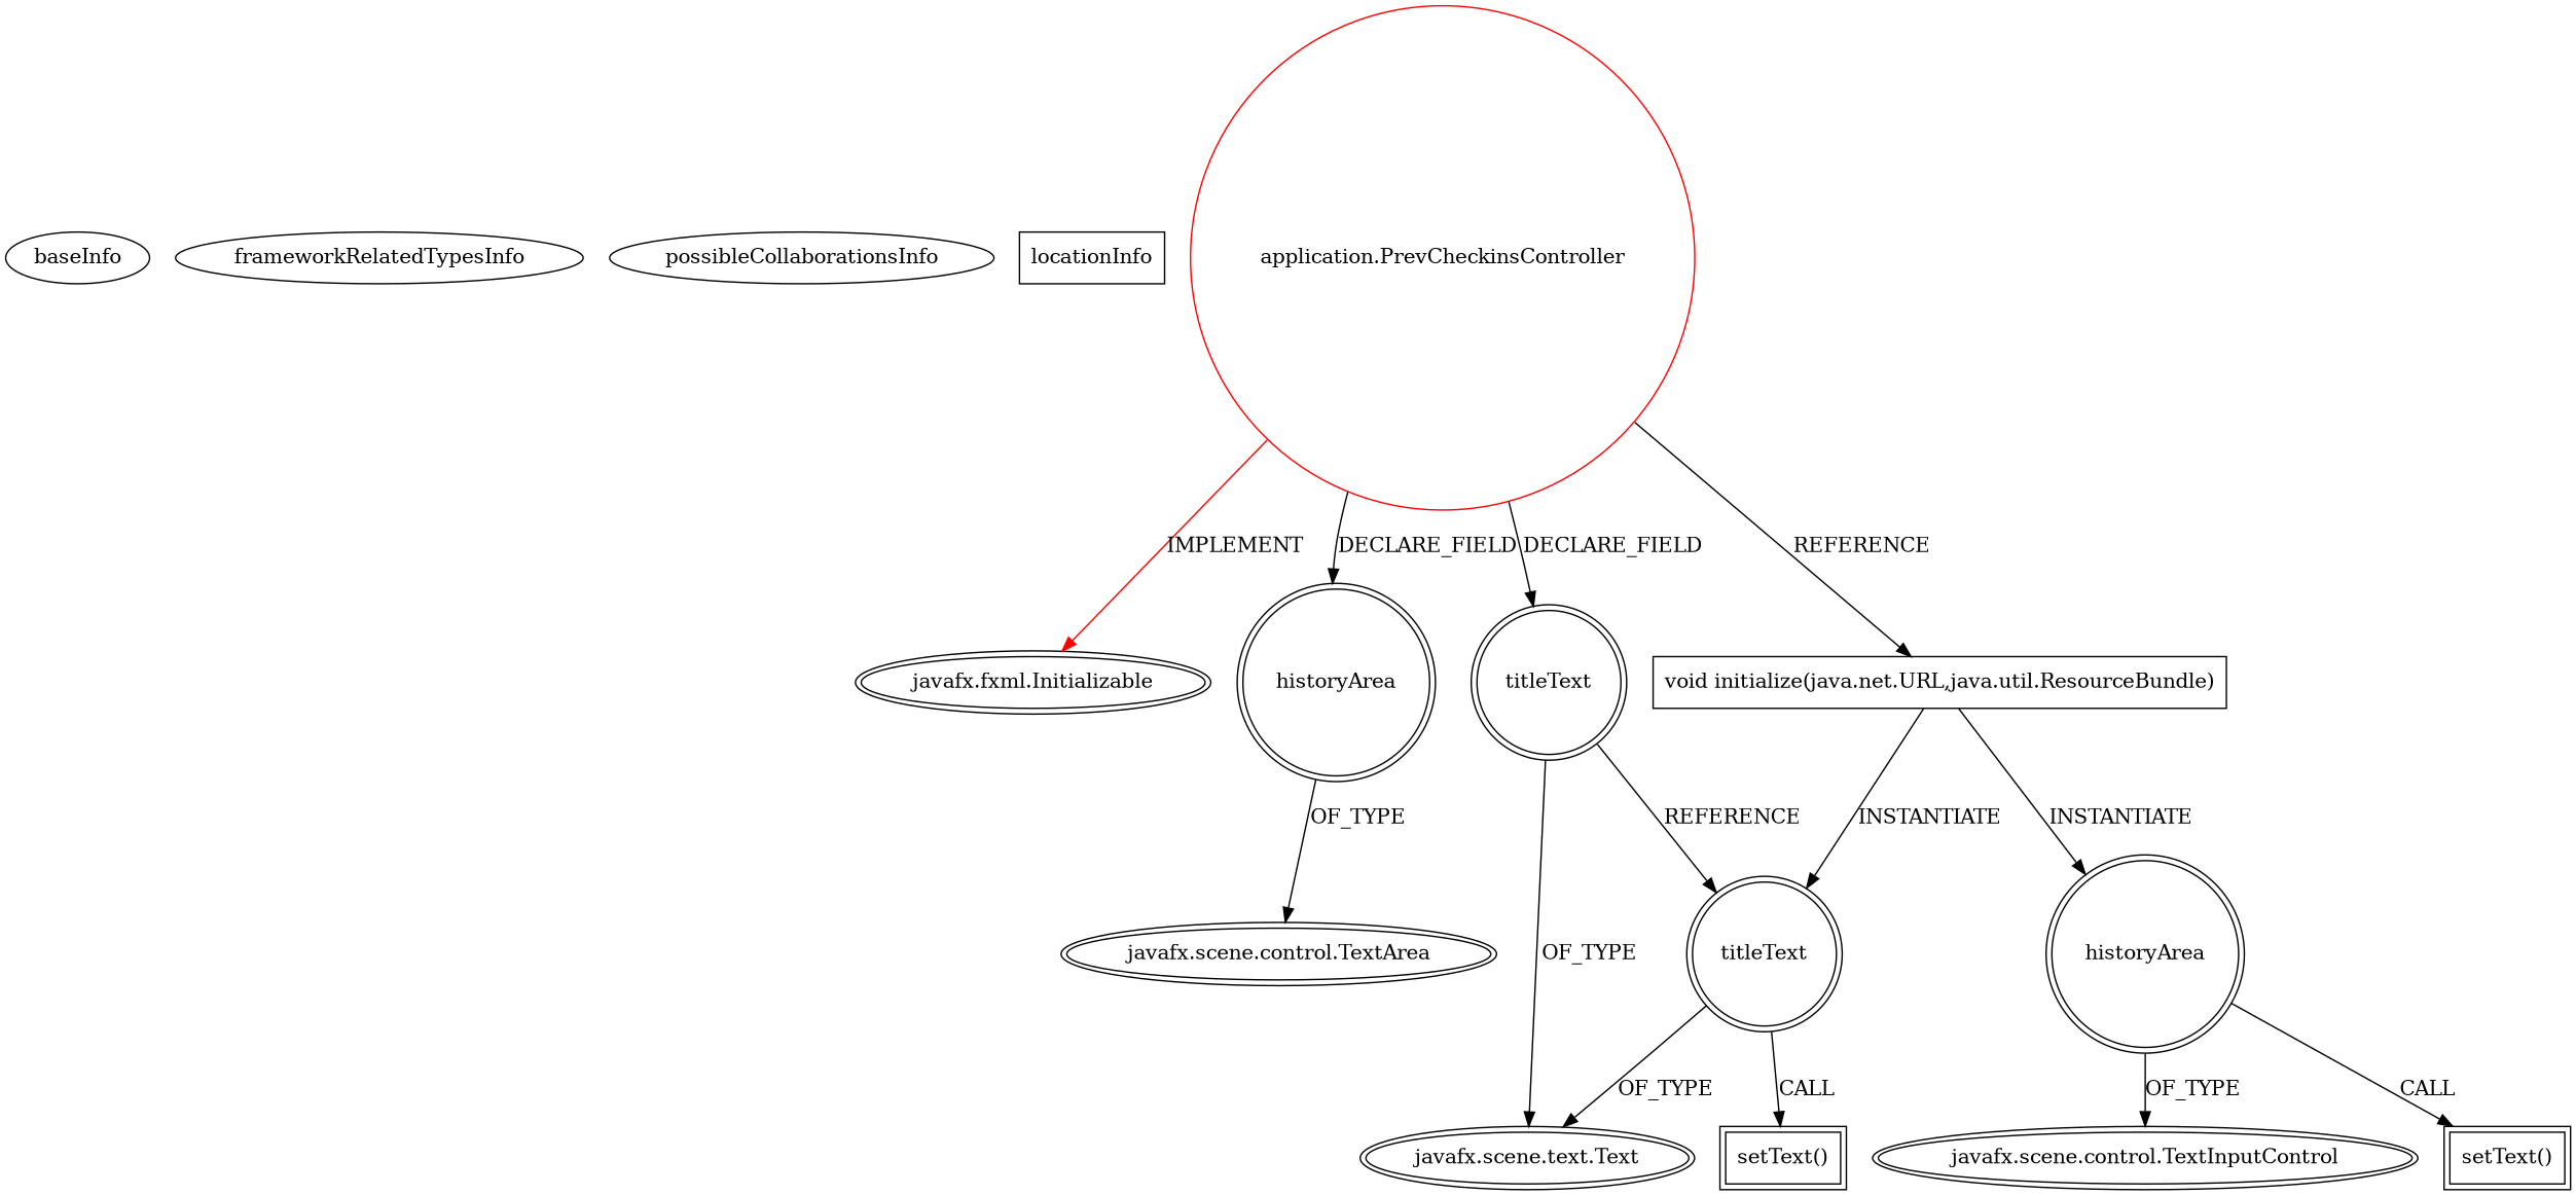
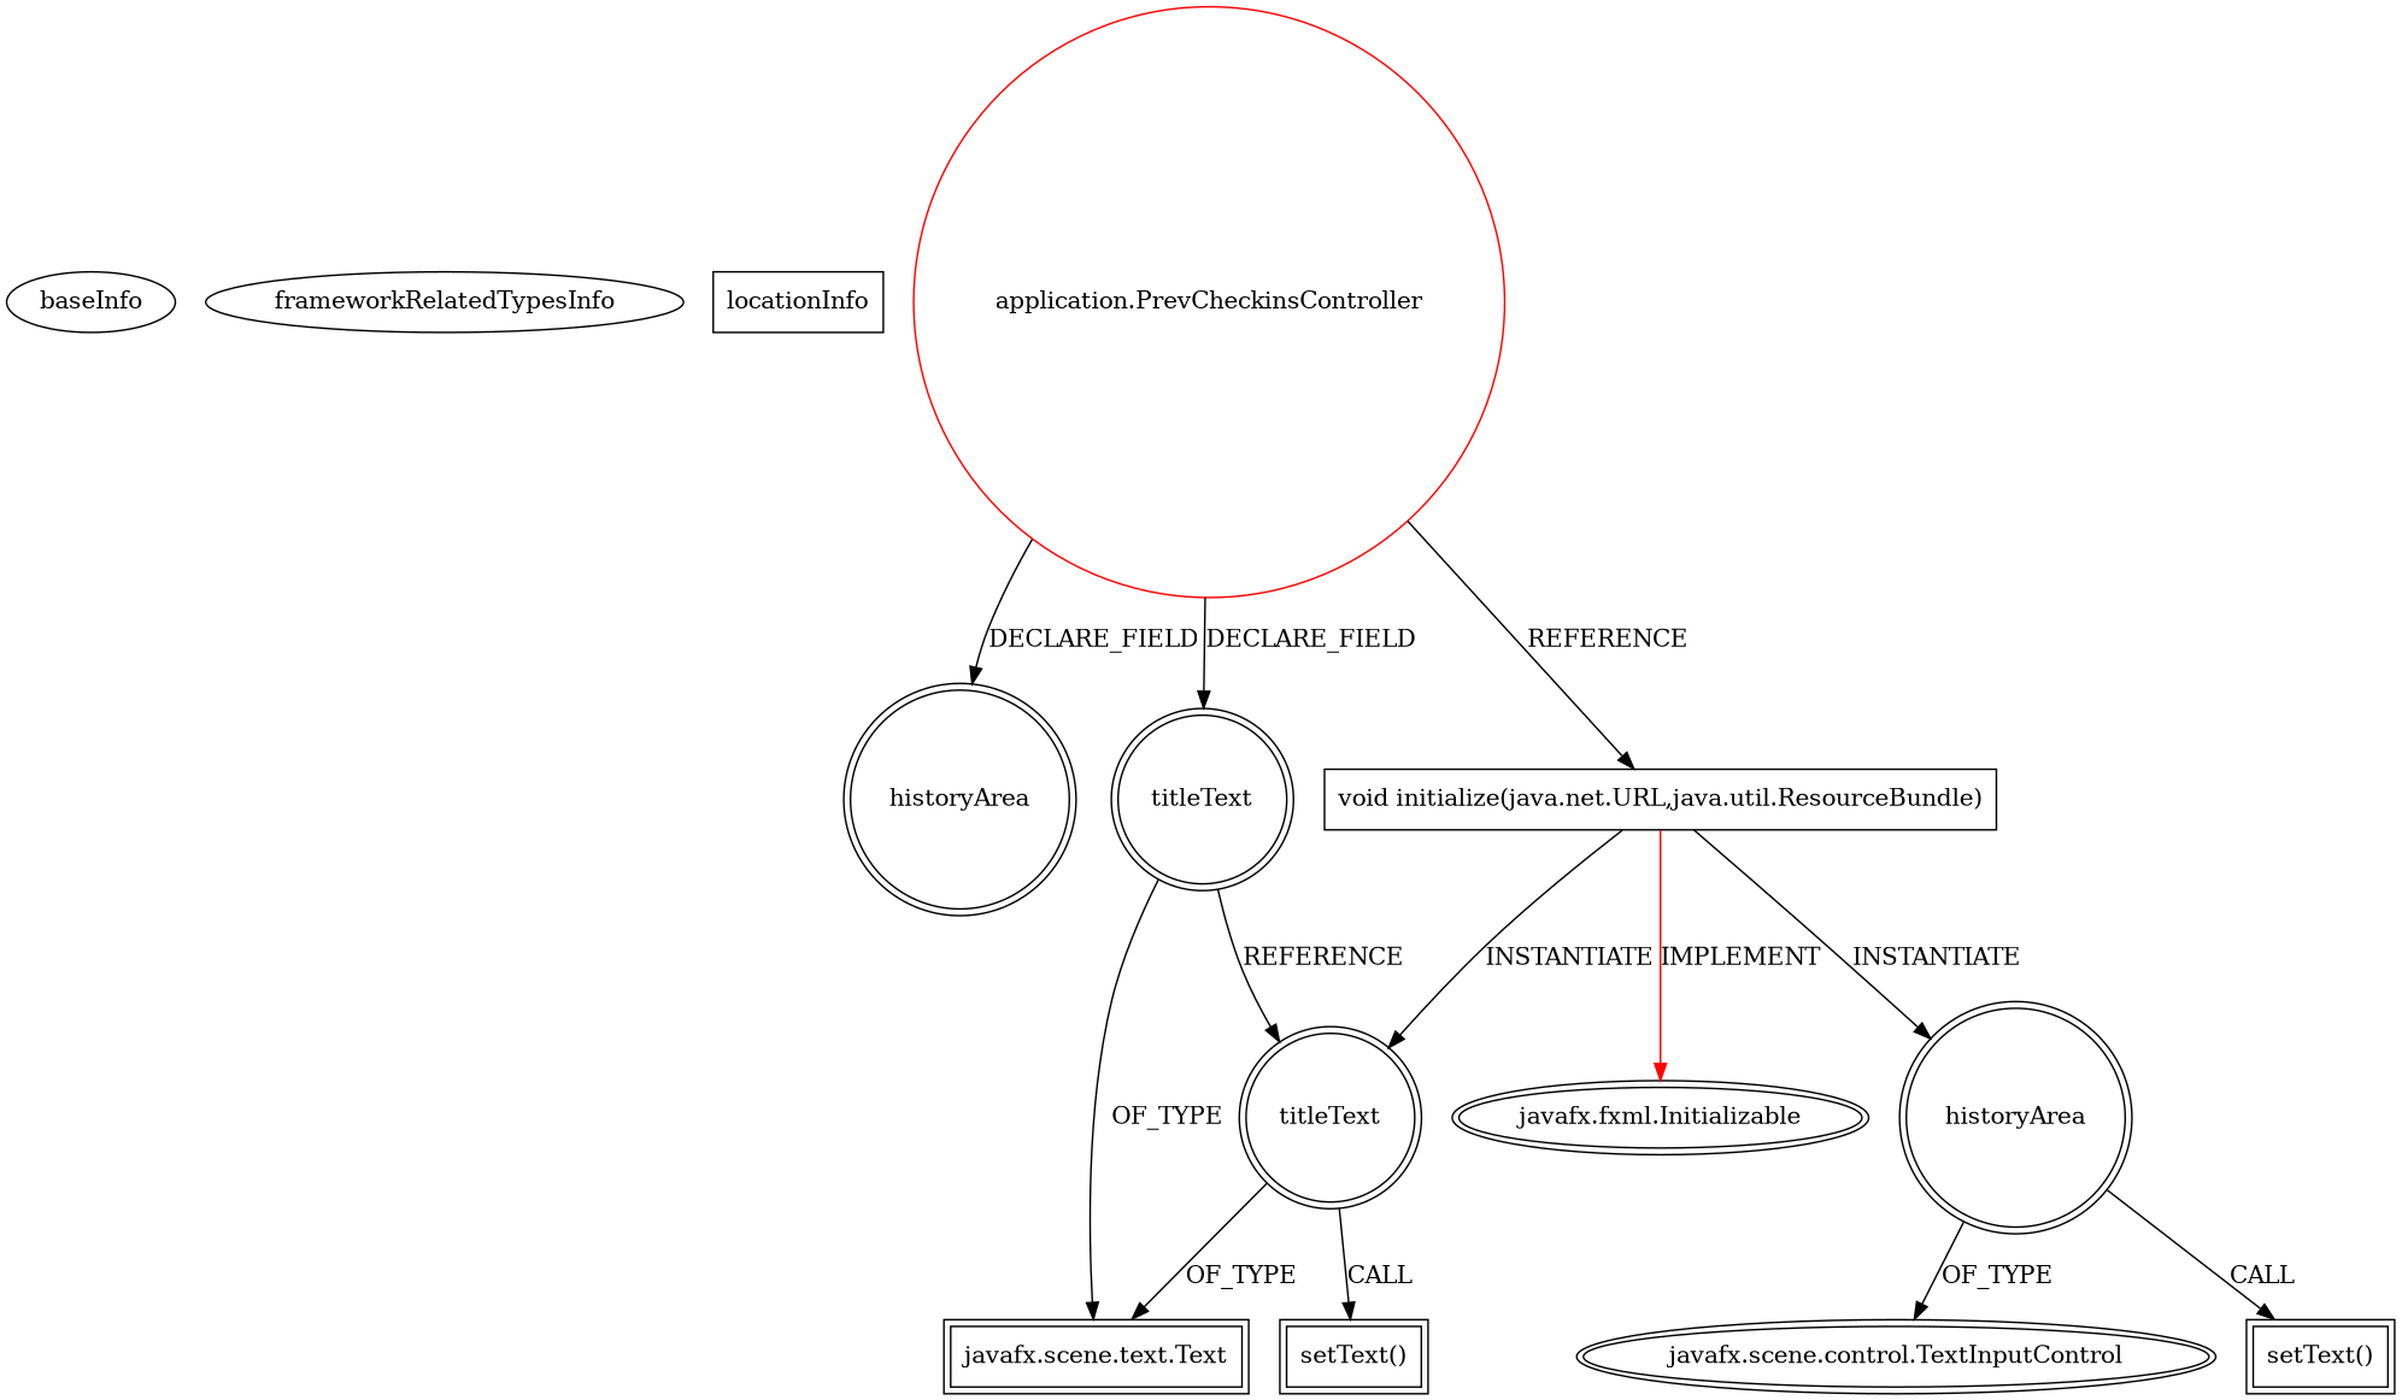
  digraph {
    node [isFrameworkType=true peripheries=2]
    baseInfo [category=extension_graph graphId=2593 isAnonymous=false possibleRelation=false isFrameworkType="" peripheries=""]
    frameworkRelatedTypesInfo [0="javafx.fxml.Initializable" isFrameworkType="" peripheries=""]
-   possibleCollaborationsInfo [isFrameworkType="" peripheries=""]
    locationInfo [contextSignature=PrevCheckinsController filePath="/ducknoise-TTI-Scanner/TTI-Scanner-master/TTI_Scanner/src/application/PrevCheckinsController.java" graphId=2593 projectName="ducknoise-TTI-Scanner" shape=box isFrameworkType="" peripheries=""]
    n5 [color=red isFrameworkType=false label="application.PrevCheckinsController" shape=circle vertexType=ROOT_CLIENT_CLASS_DECLARATION peripheries=""]
    n6 [label="javafx.fxml.Initializable" vertexType=FRAMEWORK_INTERFACE_TYPE]
    n7 [label=historyArea shape=circle vertexType=FIELD_DECLARATION]
    n8 [label=titleText shape=circle vertexType=FIELD_DECLARATION]
    n9 [isFrameworkType=false label="void initialize(java.net.URL,java.util.ResourceBundle)" shape=box vertexType=OVERRIDING_METHOD_DECLARATION peripheries=""]
-   n10 [label="javafx.scene.control.TextArea" vertexType=FRAMEWORK_CLASS_TYPE]
-   n11 [label="javafx.scene.text.Text" vertexType=FRAMEWORK_CLASS_TYPE]
+   n11 [label="javafx.scene.text.Text" vertexType=FRAMEWORK_CLASS_TYPE shape=box]
    n12 [label=titleText shape=circle vertexType=VARIABLE_EXPRESION]
    n13 [label=historyArea shape=circle vertexType=VARIABLE_EXPRESION]
    n14 [label="setText()" shape=box vertexType=INSIDE_CALL]
    n15 [label="javafx.scene.control.TextInputControl" vertexType=FRAMEWORK_CLASS_TYPE]
    n16 [label="setText()" shape=box vertexType=INSIDE_CALL]
-   n5 -> n6 [color=red label=IMPLEMENT]
+   n9 -> n6 [color=red label=IMPLEMENT]
    n5 -> n7 [label=DECLARE_FIELD]
    n5 -> n8 [label=DECLARE_FIELD]
    n5 -> n9 [label=REFERENCE]
-   n7 -> n10 [label=OF_TYPE]
    n8 -> n11 [label=OF_TYPE]
    n8 -> n12 [label=REFERENCE]
    n9 -> n12 [label=INSTANTIATE]
    n9 -> n13 [label=INSTANTIATE]
    n12 -> n11 [label=OF_TYPE]
    n12 -> n14 [label=CALL]
    n13 -> n15 [label=OF_TYPE]
    n13 -> n16 [label=CALL]
  }
